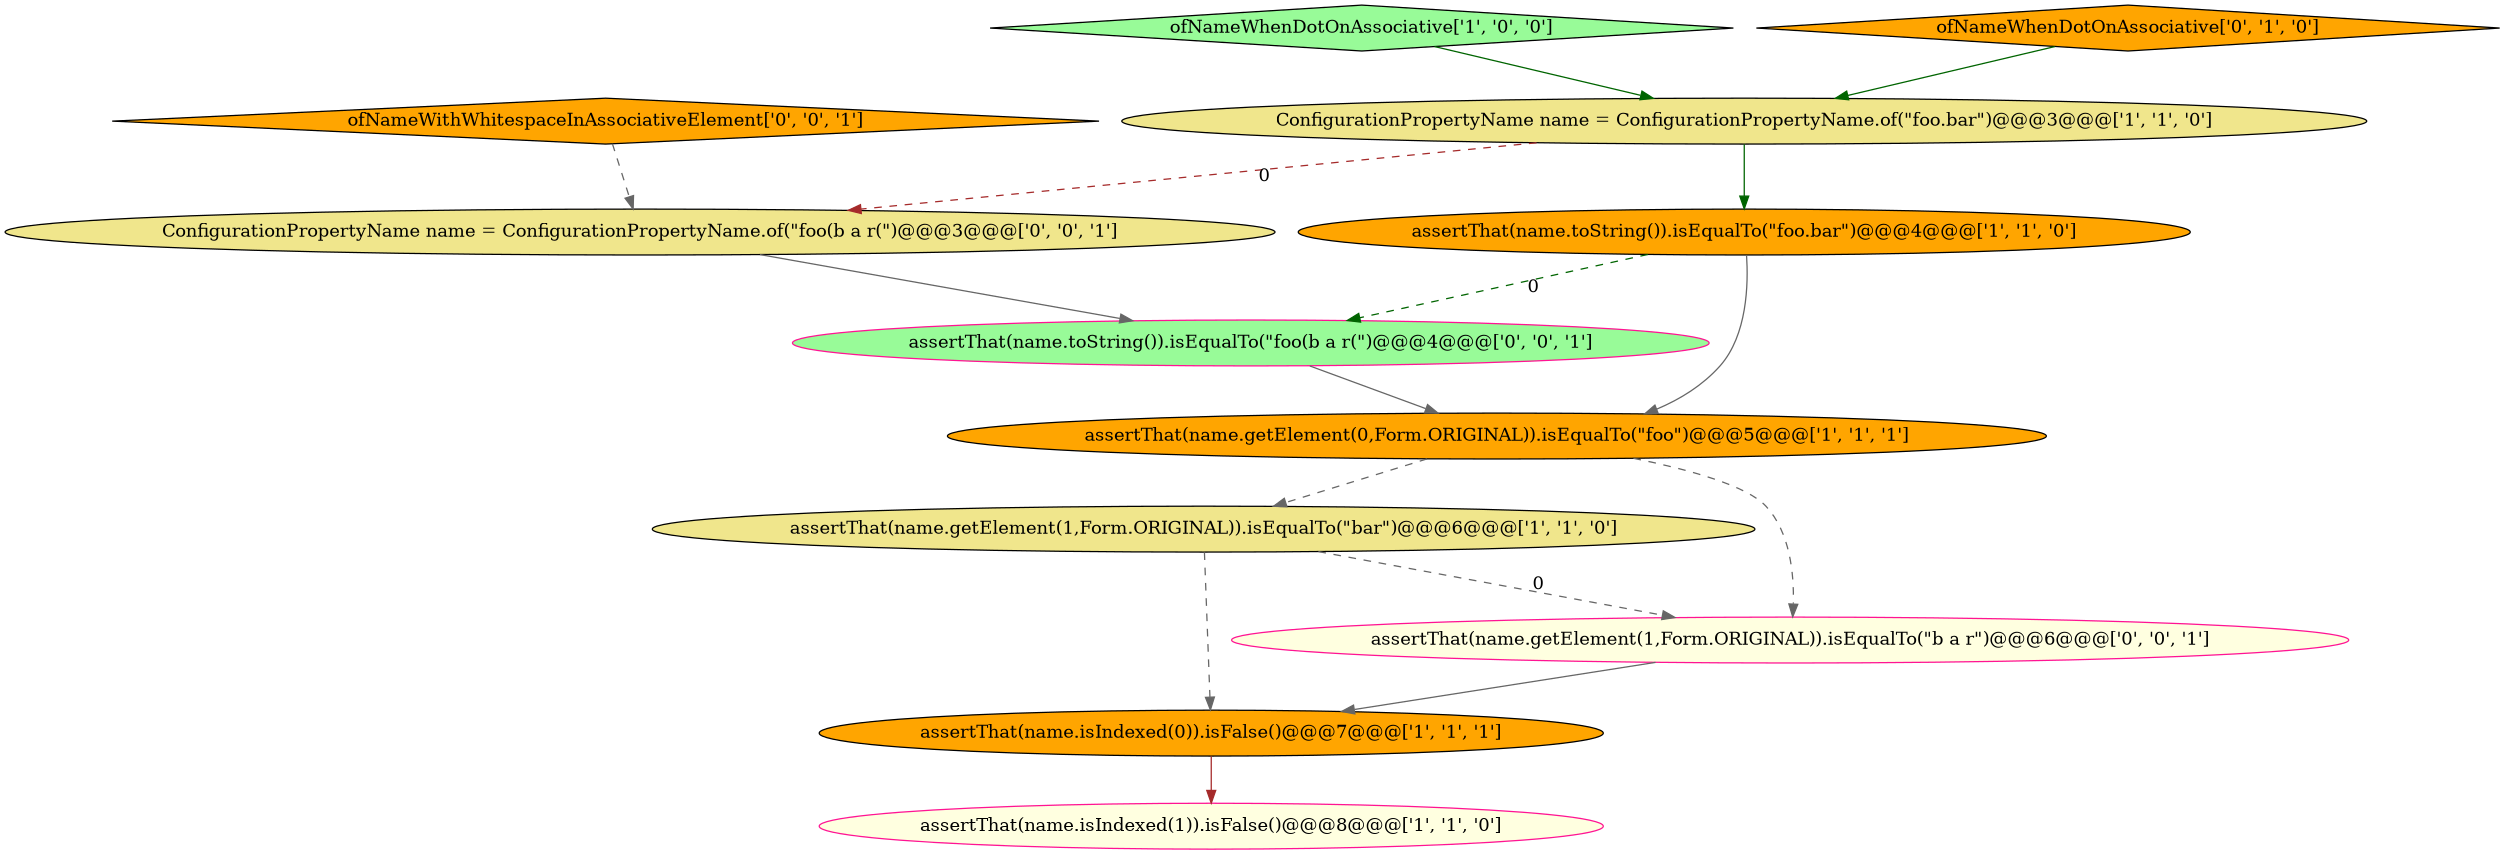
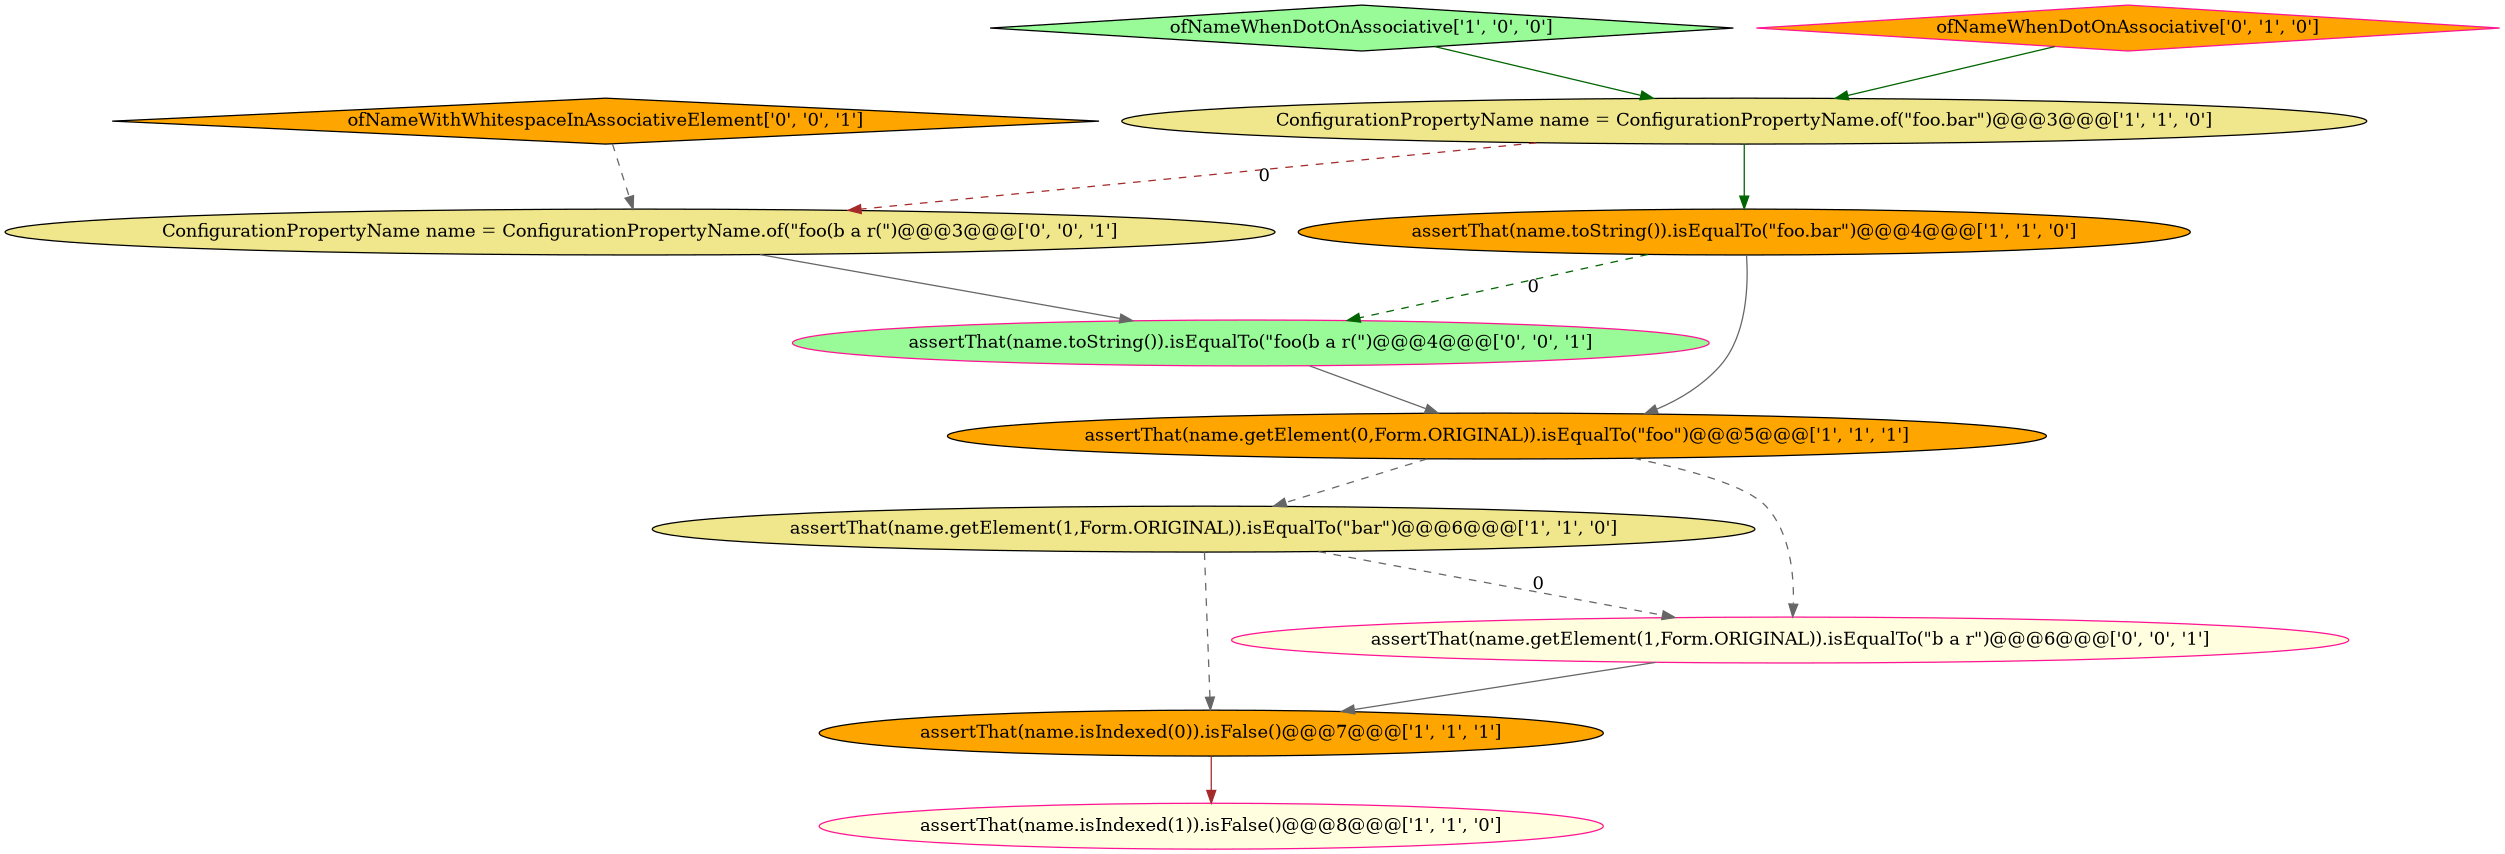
  digraph {
    fontname="DejaVu Serif"
    node [color=black fillcolor=orange fontname="DejaVu Serif" shape=ellipse style=filled]
    edge [color=gray40 fontname="DejaVu Serif" style=solid]
    n1 [fillcolor=khaki label="ConfigurationPropertyName name = ConfigurationPropertyName.of(\"foo.bar\")@@@3@@@['1', '1', '0']"]
    n2 [fillcolor=khaki label="ConfigurationPropertyName name = ConfigurationPropertyName.of(\"foo(b a r(\")@@@3@@@['0', '0', '1']"]
    n3 [label="assertThat(name.toString()).isEqualTo(\"foo.bar\")@@@4@@@['1', '1', '0']"]
    n4 [color=deeppink fillcolor=palegreen label="assertThat(name.toString()).isEqualTo(\"foo(b a r(\")@@@4@@@['0', '0', '1']"]
    n5 [label="assertThat(name.getElement(0,Form.ORIGINAL)).isEqualTo(\"foo\")@@@5@@@['1', '1', '1']"]
    n6 [fillcolor=khaki label="assertThat(name.getElement(1,Form.ORIGINAL)).isEqualTo(\"bar\")@@@6@@@['1', '1', '0']"]
    n7 [color=deeppink fillcolor=lightyellow label="assertThat(name.getElement(1,Form.ORIGINAL)).isEqualTo(\"b a r\")@@@6@@@['0', '0', '1']"]
    n8 [label="assertThat(name.isIndexed(0)).isFalse()@@@7@@@['1', '1', '1']"]
    n9 [color=deeppink fillcolor=lightyellow label="assertThat(name.isIndexed(1)).isFalse()@@@8@@@['1', '1', '0']"]
    n10 [label="ofNameWithWhitespaceInAssociativeElement['0', '0', '1']" shape=diamond]
    n11 [fillcolor=palegreen label="ofNameWhenDotOnAssociative['1', '0', '0']" shape=diamond]
-   n12 [label="ofNameWhenDotOnAssociative['0', '1', '0']" shape=diamond]
+   n12 [color=deeppink label="ofNameWhenDotOnAssociative['0', '1', '0']" shape=diamond]
    n1 -> n2 [color=brown label=0 style=dashed]
    n1 -> n3 [color=darkgreen]
    n2 -> n4
    n3 -> n4 [color=darkgreen label=0 style=dashed]
    n3 -> n5
    n4 -> n5
    n5 -> n6 [style=dashed]
    n5 -> n7 [style=dashed]
    n6 -> n7 [label=0 style=dashed]
    n6 -> n8 [style=dashed]
    n7 -> n8
    n8 -> n9 [color=brown]
    n10 -> n2 [style=dashed]
    n11 -> n1 [color=darkgreen]
    n12 -> n1 [color=darkgreen]
  }
